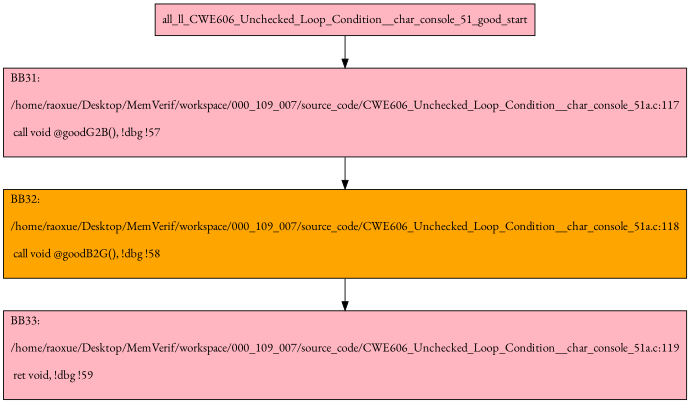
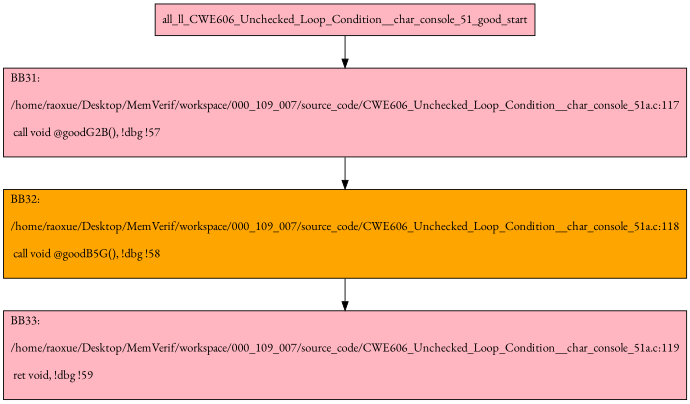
  digraph {
    fontname="EB Garamond"
    node [fillcolor=lightpink fontname="EB Garamond" shape=record style=filled]
    edge [fontname="EB Garamond"]
    n1 [label="{all_ll_CWE606_Unchecked_Loop_Condition__char_console_51_good_start}"]
    n2 [label="{BB31:\l\l/home/raoxue/Desktop/MemVerif/workspace/000_109_007/source_code/CWE606_Unchecked_Loop_Condition__char_console_51a.c:117\l\n  call void @goodG2B(), !dbg !57\l\n}"]
-   n3 [fillcolor=orange label="{BB32:\l\l/home/raoxue/Desktop/MemVerif/workspace/000_109_007/source_code/CWE606_Unchecked_Loop_Condition__char_console_51a.c:118\l\n  call void @goodB2G(), !dbg !58\l\n}"]
+   n3 [fillcolor=orange label="{BB32:\l\l/home/raoxue/Desktop/MemVerif/workspace/000_109_007/source_code/CWE606_Unchecked_Loop_Condition__char_console_51a.c:118\l\n  call void @goodB5G(), !dbg !58\l\n}"]
    n4 [label="{BB33:\l\l/home/raoxue/Desktop/MemVerif/workspace/000_109_007/source_code/CWE606_Unchecked_Loop_Condition__char_console_51a.c:119\l\n  ret void, !dbg !59\l\n}"]
    n1 -> n2
    n2 -> n3
    n3 -> n4
  }
